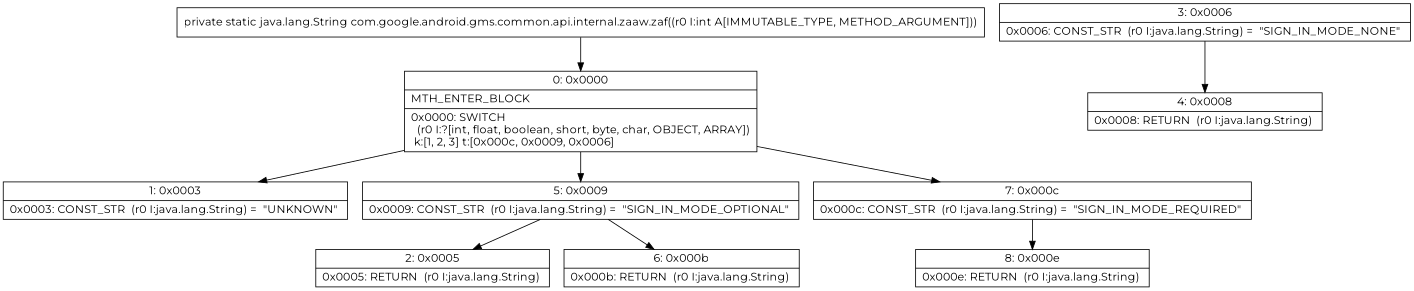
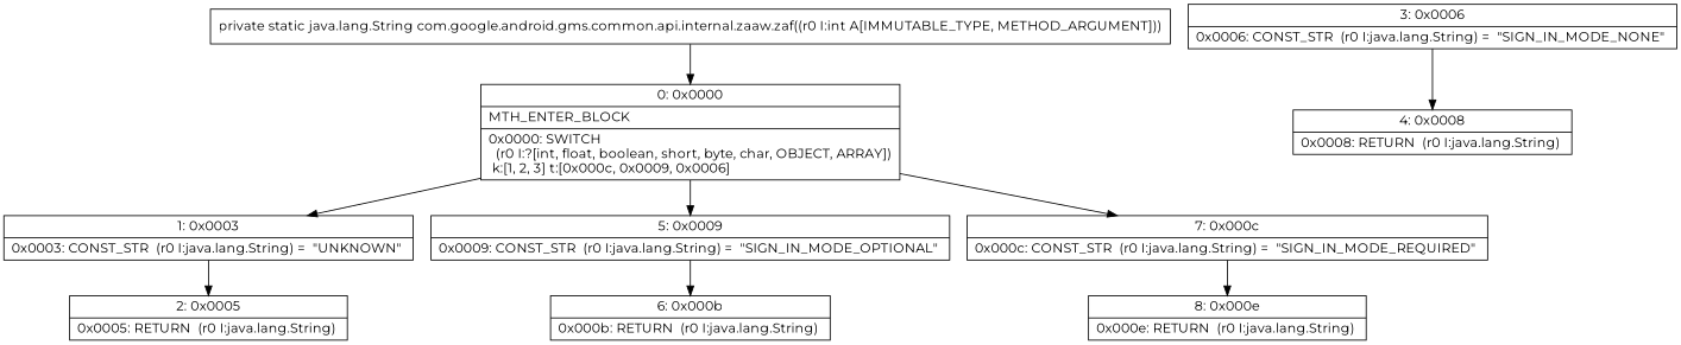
  digraph {
    fontname=Montserrat
    node [fontname=Montserrat shape=record]
    edge [fontname=Montserrat]
    n1 [label="{0\:\ 0x0000|MTH_ENTER_BLOCK\l|0x0000: SWITCH  \l  (r0 I:?[int, float, boolean, short, byte, char, OBJECT, ARRAY])\l k:[1, 2, 3] t:[0x000c, 0x0009, 0x0006] \l}"]
    n2 [label="{1\:\ 0x0003|0x0003: CONST_STR  (r0 I:java.lang.String) =  \"UNKNOWN\" \l}"]
    n3 [label="{5\:\ 0x0009|0x0009: CONST_STR  (r0 I:java.lang.String) =  \"SIGN_IN_MODE_OPTIONAL\" \l}"]
    n4 [label="{7\:\ 0x000c|0x000c: CONST_STR  (r0 I:java.lang.String) =  \"SIGN_IN_MODE_REQUIRED\" \l}"]
    n5 [label="{2\:\ 0x0005|0x0005: RETURN  (r0 I:java.lang.String) \l}"]
    n6 [label="{3\:\ 0x0006|0x0006: CONST_STR  (r0 I:java.lang.String) =  \"SIGN_IN_MODE_NONE\" \l}"]
    n7 [label="{4\:\ 0x0008|0x0008: RETURN  (r0 I:java.lang.String) \l}"]
    n8 [label="{6\:\ 0x000b|0x000b: RETURN  (r0 I:java.lang.String) \l}"]
    n9 [label="{8\:\ 0x000e|0x000e: RETURN  (r0 I:java.lang.String) \l}"]
    n10 [label="{private static java.lang.String com.google.android.gms.common.api.internal.zaaw.zaf((r0 I:int A[IMMUTABLE_TYPE, METHOD_ARGUMENT])) }"]
    n1 -> n2
    n1 -> n3
    n1 -> n4
-   n3 -> n5
+   n2 -> n5
    n3 -> n8
    n4 -> n9
    n6 -> n7
    n10 -> n1
  }
